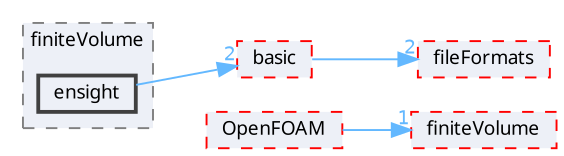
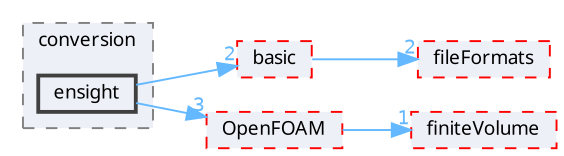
  digraph {
    compound=true
    fontname="Noto Sans"
    rankdir=LR
    node [color=red fillcolor="#edf0f7" fontname="Noto Sans" fontsize=10 shape=box style="filled,dashed"]
    edge [color=steelblue1 fontcolor=steelblue1 fontname="Noto Sans" fontsize=10 headlabel=2 labeldistance=1.5 labelfontname=Helvetica labelfontsize=10]
    n1 [color=grey25 height=0.2 label=ensight style="filled,bold" width=0.4]
    n2 [height=0.2 label=basic width=0.4]
    n3 [height=0.2 label=OpenFOAM width=0.4]
    n4 [height=0.2 label=fileFormats width=0.4]
    n5 [height=0.2 label=finiteVolume width=0.4]
    subgraph cluster_1 {
      bgcolor="#edf0f7"
      fontsize=10
-     label=finiteVolume
+     label=conversion
      pencolor=grey50
      style="filled,dashed"
      n1
    }
    n1 -> n2
+   n1 -> n3 [headlabel=3]
    n2 -> n4
    n3 -> n5 [headlabel=1]
  }
